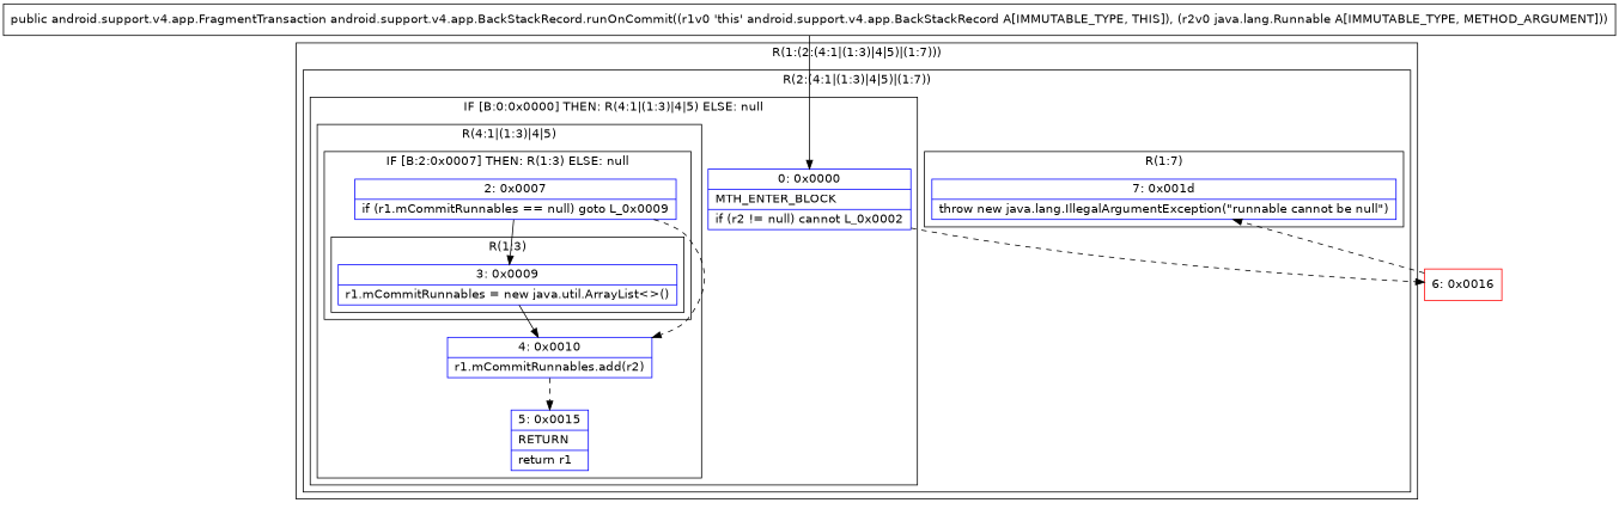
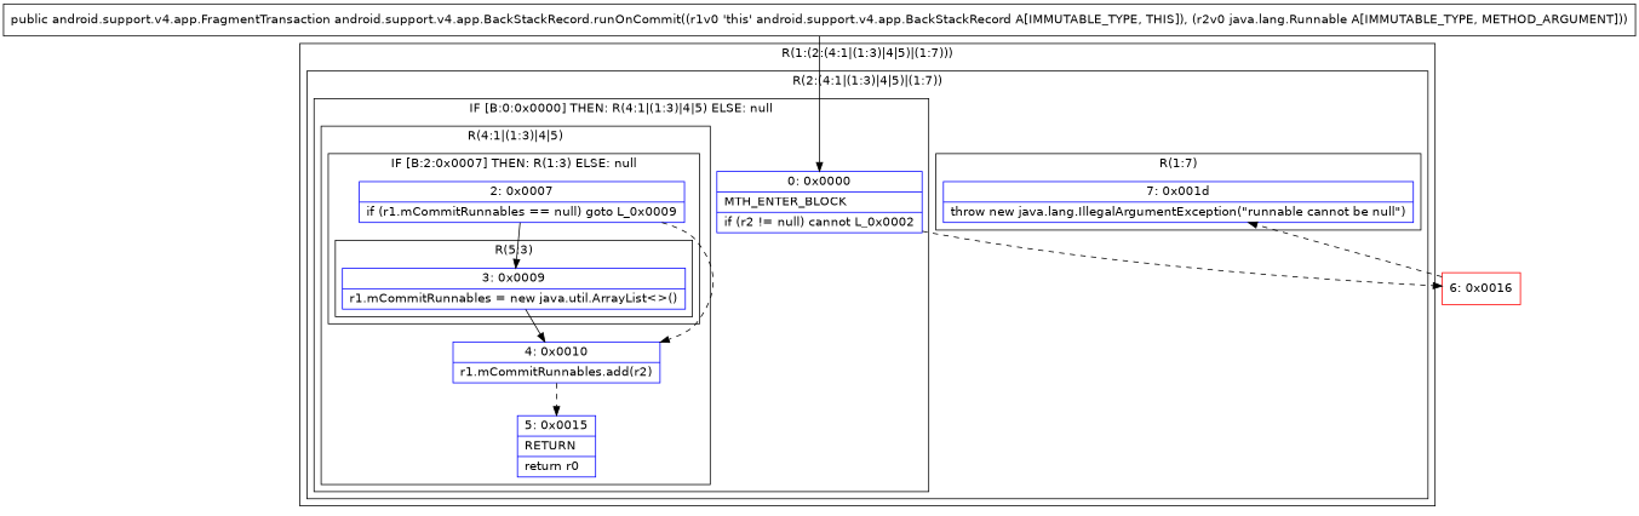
  digraph {
    fontname="DejaVu Sans"
    node [color=blue fontname="DejaVu Sans" shape=record]
    edge [fontname="DejaVu Sans" style=dashed]
    n1 [label="{3\:\ 0x0009|r1.mCommitRunnables = new java.util.ArrayList\<\>()\l}"]
    n2 [label="{2\:\ 0x0007|if (r1.mCommitRunnables == null) goto L_0x0009\l}"]
    n3 [label="{4\:\ 0x0010|r1.mCommitRunnables.add(r2)\l}"]
-   n4 [label="{5\:\ 0x0015|RETURN\l|return r1\l}"]
+   n4 [label="{5\:\ 0x0015|RETURN\l|return r0\l}"]
    n5 [label="{0\:\ 0x0000|MTH_ENTER_BLOCK\l|if (r2 != null) cannot L_0x0002\l}"]
    n6 [label="{7\:\ 0x001d|throw new java.lang.IllegalArgumentException(\"runnable cannot be null\")\l}"]
    n7 [color=red label="{6\:\ 0x0016}"]
    n8 [label="{public android.support.v4.app.FragmentTransaction android.support.v4.app.BackStackRecord.runOnCommit((r1v0 'this' android.support.v4.app.BackStackRecord A[IMMUTABLE_TYPE, THIS]), (r2v0 java.lang.Runnable A[IMMUTABLE_TYPE, METHOD_ARGUMENT])) }" color=""]
    subgraph cluster_1 {
      label="R(1:(2:(4:1|(1:3)|4|5)|(1:7)))"
      subgraph cluster_2 {
        label="R(2:(4:1|(1:3)|4|5)|(1:7))"
        subgraph cluster_3 {
          label="IF [B:0:0x0000] THEN: R(4:1|(1:3)|4|5) ELSE: null"
          n5
          subgraph cluster_4 {
            label="R(4:1|(1:3)|4|5)"
            n3
            n4
            subgraph cluster_5 {
              label="IF [B:2:0x0007] THEN: R(1:3) ELSE: null"
              n2
              subgraph cluster_6 {
-               label="R(1:3)"
+               label="R(5:3)"
                n1
              }
            }
          }
        }
        subgraph cluster_7 {
          label="R(1:7)"
          n6
        }
      }
    }
    n1 -> n3 [style=""]
    n2 -> n1 [style=""]
    n2 -> n3
    n3 -> n4
    n5 -> n7
    n7 -> n6
    n8 -> n5 [style=""]
  }
